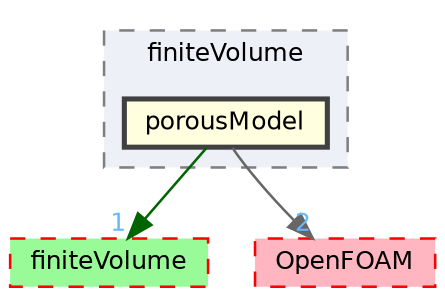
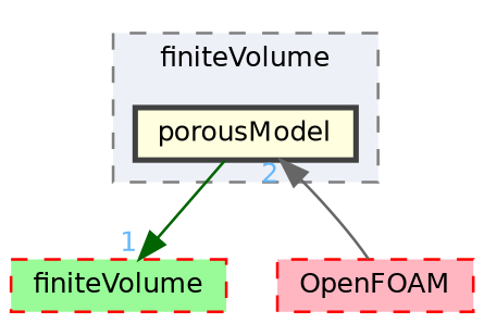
  digraph {
    compound=true
    node [color=red fontname=Helvetica fontsize=10 shape=box style="filled,dashed"]
    edge [fontcolor=steelblue1 fontname=Helvetica fontsize=10 labeldistance=1.5 labelfontname=Helvetica labelfontsize=10]
    n1 [color=grey25 fillcolor=lightyellow height=0.2 label=porousModel style="filled,bold" width=0.4]
    n2 [fillcolor=palegreen height=0.2 label=finiteVolume width=0.4]
    n3 [fillcolor=lightpink height=0.2 label=OpenFOAM width=0.4]
    subgraph cluster_1 {
      bgcolor="#edf0f7"
      fontname=Helvetica
      fontsize=10
      label=finiteVolume
      pencolor=grey50
      style="filled,dashed"
      n1
    }
    n1 -> n2 [color=darkgreen headlabel=1]
-   n1 -> n3 [color=gray40 headlabel=2]
+   n3 -> n1 [color=gray40 headlabel=2]
  }
